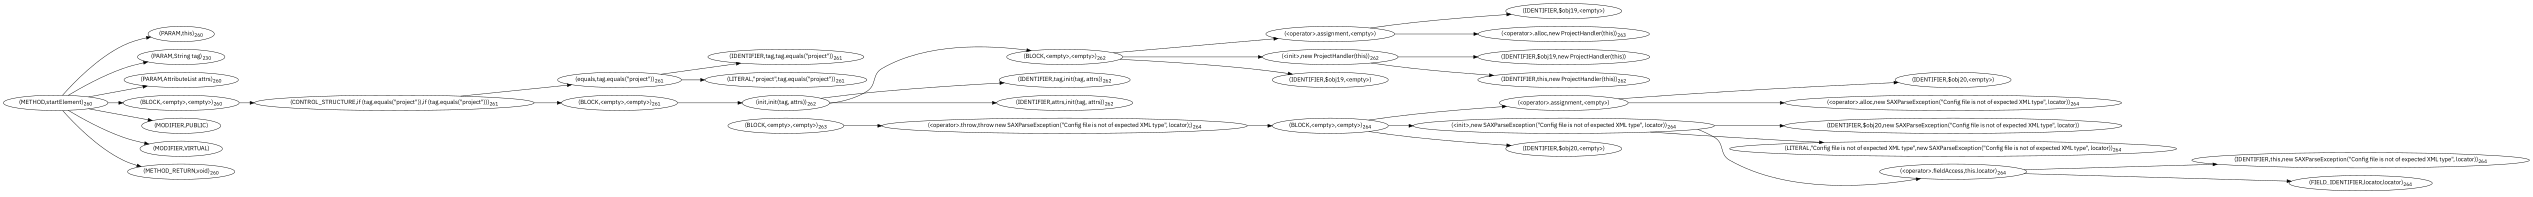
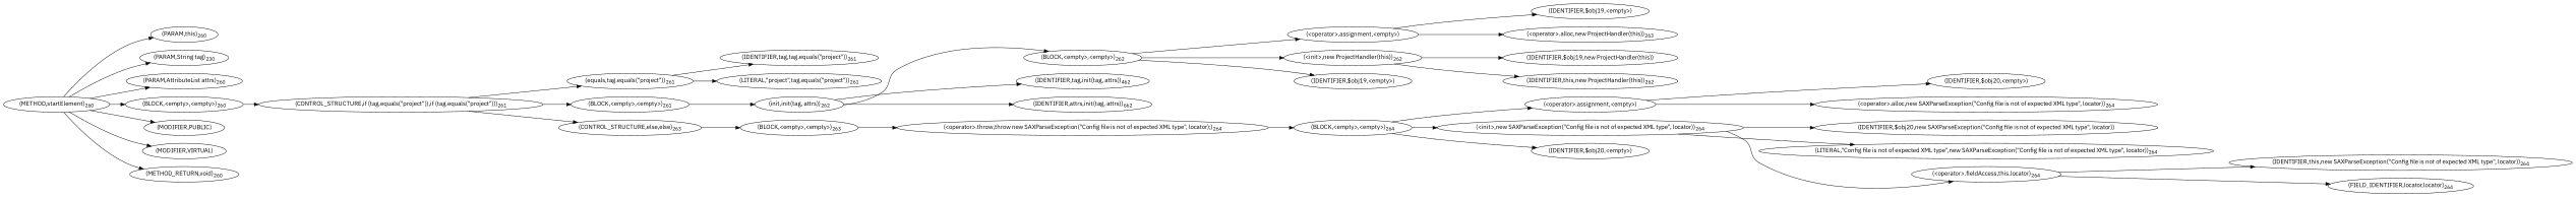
  digraph {
    fontname="IBM Plex Sans"
    rankdir=LR
    node [fontname="IBM Plex Sans"]
    edge [fontname="IBM Plex Sans"]
    n1 [label=<(METHOD,startElement)<SUB>260</SUB>>]
    n2 [label=<(PARAM,this)<SUB>260</SUB>>]
    n3 [label=<(PARAM,String tag)<SUB>230</SUB>>]
    n4 [label=<(PARAM,AttributeList attrs)<SUB>260</SUB>>]
    n5 [label=<(BLOCK,&lt;empty&gt;,&lt;empty&gt;)<SUB>260</SUB>>]
    n6 [label=<(MODIFIER,PUBLIC)>]
    n7 [label=<(MODIFIER,VIRTUAL)>]
    n8 [label=<(METHOD_RETURN,void)<SUB>260</SUB>>]
    n9 [label=<(CONTROL_STRUCTURE,if (tag.equals(&quot;project&quot;)),if (tag.equals(&quot;project&quot;)))<SUB>261</SUB>>]
    n10 [label=<(equals,tag.equals(&quot;project&quot;))<SUB>261</SUB>>]
    n11 [label=<(BLOCK,&lt;empty&gt;,&lt;empty&gt;)<SUB>261</SUB>>]
+   n12 [label=<(CONTROL_STRUCTURE,else,else)<SUB>263</SUB>>]
    n13 [label=<(IDENTIFIER,tag,tag.equals(&quot;project&quot;))<SUB>261</SUB>>]
    n14 [label=<(LITERAL,&quot;project&quot;,tag.equals(&quot;project&quot;))<SUB>261</SUB>>]
    n15 [label=<(init,init(tag, attrs))<SUB>262</SUB>>]
    n16 [label=<(BLOCK,&lt;empty&gt;,&lt;empty&gt;)<SUB>263</SUB>>]
    n17 [label=<(BLOCK,&lt;empty&gt;,&lt;empty&gt;)<SUB>262</SUB>>]
-   n18 [label=<(IDENTIFIER,tag,init(tag, attrs))<SUB>262</SUB>>]
-   n19 [label=<(IDENTIFIER,attrs,init(tag, attrs))<SUB>262</SUB>>]
+   n18 [label=<(IDENTIFIER,tag,init(tag, attrs))<SUB>462</SUB>>]
+   n19 [label=<(IDENTIFIER,attrs,init(tag, attrs))<SUB>662</SUB>>]
    n20 [label=<(&lt;operator&gt;.assignment,&lt;empty&gt;)>]
    n21 [label=<(&lt;init&gt;,new ProjectHandler(this))<SUB>262</SUB>>]
    n22 [label=<(IDENTIFIER,$obj19,&lt;empty&gt;)>]
    n23 [label=<(IDENTIFIER,$obj19,&lt;empty&gt;)>]
    n24 [label=<(&lt;operator&gt;.alloc,new ProjectHandler(this))<SUB>263</SUB>>]
    n25 [label=<(IDENTIFIER,$obj19,new ProjectHandler(this))>]
    n26 [label=<(IDENTIFIER,this,new ProjectHandler(this))<SUB>262</SUB>>]
    n27 [label=<(&lt;operator&gt;.throw,throw new SAXParseException(&quot;Config file is not of expected XML type&quot;, locator);)<SUB>264</SUB>>]
    n28 [label=<(BLOCK,&lt;empty&gt;,&lt;empty&gt;)<SUB>264</SUB>>]
    n29 [label=<(&lt;operator&gt;.assignment,&lt;empty&gt;)>]
    n30 [label=<(&lt;init&gt;,new SAXParseException(&quot;Config file is not of expected XML type&quot;, locator))<SUB>264</SUB>>]
    n31 [label=<(IDENTIFIER,$obj20,&lt;empty&gt;)>]
    n32 [label=<(IDENTIFIER,$obj20,&lt;empty&gt;)>]
    n33 [label=<(&lt;operator&gt;.alloc,new SAXParseException(&quot;Config file is not of expected XML type&quot;, locator))<SUB>264</SUB>>]
    n34 [label=<(IDENTIFIER,$obj20,new SAXParseException(&quot;Config file is not of expected XML type&quot;, locator))>]
    n35 [label=<(LITERAL,&quot;Config file is not of expected XML type&quot;,new SAXParseException(&quot;Config file is not of expected XML type&quot;, locator))<SUB>264</SUB>>]
    n36 [label=<(&lt;operator&gt;.fieldAccess,this.locator)<SUB>264</SUB>>]
    n37 [label=<(IDENTIFIER,this,new SAXParseException(&quot;Config file is not of expected XML type&quot;, locator))<SUB>264</SUB>>]
    n38 [label=<(FIELD_IDENTIFIER,locator,locator)<SUB>264</SUB>>]
    n1 -> n2
    n1 -> n3
    n1 -> n4
    n1 -> n5
    n1 -> n6
    n1 -> n7
    n1 -> n8
    n5 -> n9
    n9 -> n10
    n9 -> n11
+   n9 -> n12
    n10 -> n13
    n10 -> n14
    n11 -> n15
+   n12 -> n16
    n15 -> n17
    n15 -> n18
    n15 -> n19
    n16 -> n27
    n17 -> n20
    n17 -> n21
    n17 -> n22
    n20 -> n23
    n20 -> n24
    n21 -> n25
    n21 -> n26
    n27 -> n28
    n28 -> n29
    n28 -> n30
    n28 -> n31
    n29 -> n32
    n29 -> n33
    n30 -> n34
    n30 -> n35
    n30 -> n36
    n36 -> n37
    n36 -> n38
  }
